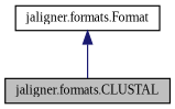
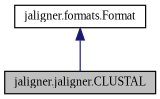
  digraph {
    fontname="Liberation Serif"
    node [color=black fontname="Liberation Serif" fontsize=10 shape=record style=filled]
-   n1 [fillcolor=grey75 fontcolor=black height=0.2 label="jaligner.formats.CLUSTAL" width=0.4]
+   n1 [fillcolor=grey75 fontcolor=black height=0.2 label="jaligner.jaligner.CLUSTAL" width=0.4]
    n2 [fillcolor=white height=0.2 label="jaligner.formats.Format" width=0.4]
    n2 -> n1 [color=midnightblue dir=back fontname="Liberation Serif" fontsize=10 labelfontname=Helvetica labelfontsize=10 style=solid]
  }
